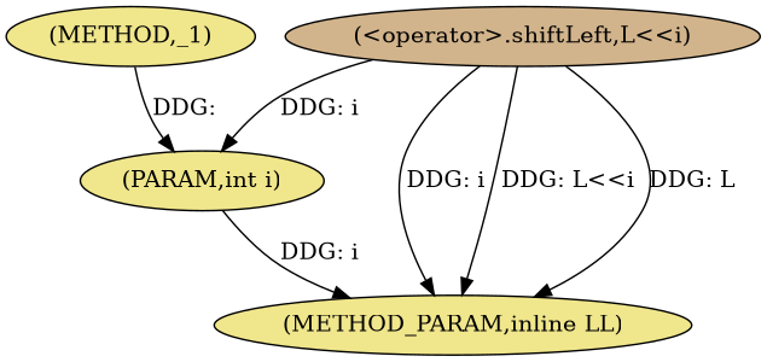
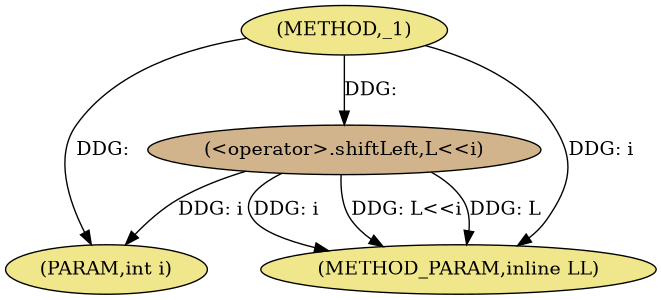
  digraph {
    node [fillcolor=khaki style=filled]
    n1 [label="(METHOD,_1)"]
    n2 [label="(PARAM,int i)"]
    n3 [fillcolor=tan label="(<operator>.shiftLeft,L<<i)"]
    n4 [label="(METHOD_PARAM,inline LL)"]
    n1 -> n2 [label="DDG: "]
-   n2 -> n4 [label="DDG: i"]
+   n1 -> n3 [label="DDG: "]
+   n1 -> n4 [label="DDG: i"]
    n3 -> n2 [label="DDG: i"]
    n3 -> n4 [label="DDG: i"]
    n3 -> n4 [label="DDG: L<<i"]
    n3 -> n4 [label="DDG: L"]
  }
